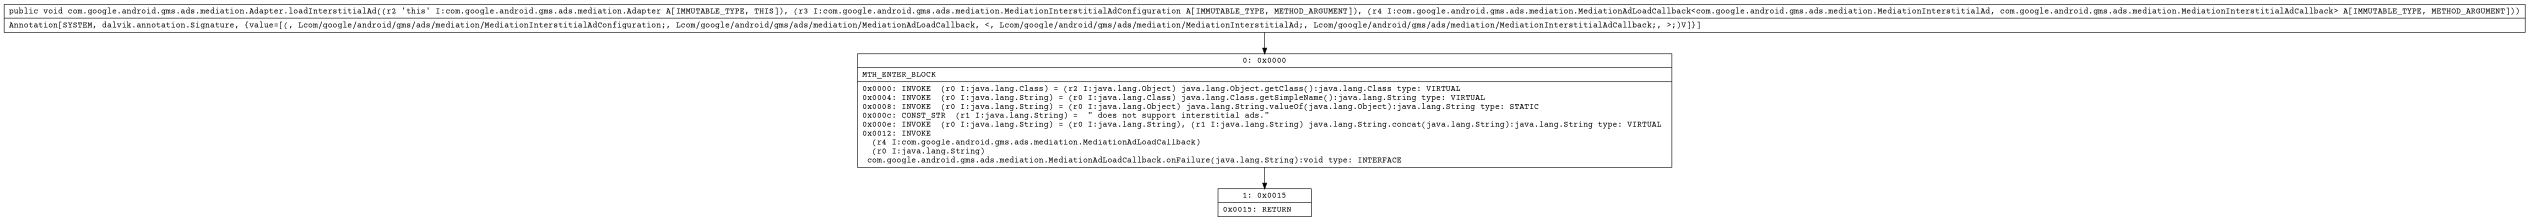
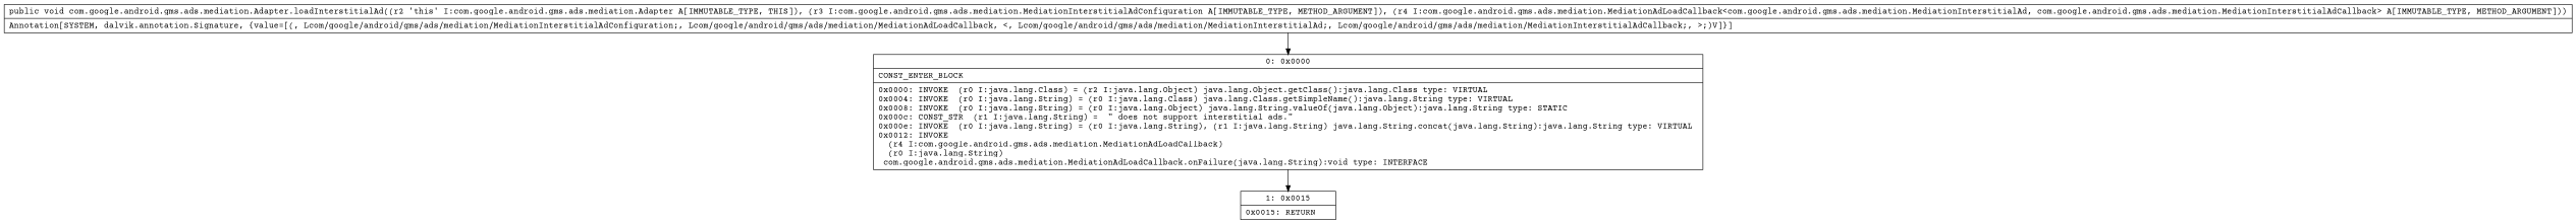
  digraph {
    fontname="Courier Prime"
    node [shape=record fontname="Courier Prime"]
    edge [fontname="Courier Prime"]
-   n1 [label="{0\:\ 0x0000|MTH_ENTER_BLOCK\l|0x0000: INVOKE  (r0 I:java.lang.Class) = (r2 I:java.lang.Object) java.lang.Object.getClass():java.lang.Class type: VIRTUAL \l0x0004: INVOKE  (r0 I:java.lang.String) = (r0 I:java.lang.Class) java.lang.Class.getSimpleName():java.lang.String type: VIRTUAL \l0x0008: INVOKE  (r0 I:java.lang.String) = (r0 I:java.lang.Object) java.lang.String.valueOf(java.lang.Object):java.lang.String type: STATIC \l0x000c: CONST_STR  (r1 I:java.lang.String) =  \" does not support interstitial ads.\" \l0x000e: INVOKE  (r0 I:java.lang.String) = (r0 I:java.lang.String), (r1 I:java.lang.String) java.lang.String.concat(java.lang.String):java.lang.String type: VIRTUAL \l0x0012: INVOKE  \l  (r4 I:com.google.android.gms.ads.mediation.MediationAdLoadCallback)\l  (r0 I:java.lang.String)\l com.google.android.gms.ads.mediation.MediationAdLoadCallback.onFailure(java.lang.String):void type: INTERFACE \l}"]
+   n1 [label="{0\:\ 0x0000|CONST_ENTER_BLOCK\l|0x0000: INVOKE  (r0 I:java.lang.Class) = (r2 I:java.lang.Object) java.lang.Object.getClass():java.lang.Class type: VIRTUAL \l0x0004: INVOKE  (r0 I:java.lang.String) = (r0 I:java.lang.Class) java.lang.Class.getSimpleName():java.lang.String type: VIRTUAL \l0x0008: INVOKE  (r0 I:java.lang.String) = (r0 I:java.lang.Object) java.lang.String.valueOf(java.lang.Object):java.lang.String type: STATIC \l0x000c: CONST_STR  (r1 I:java.lang.String) =  \" does not support interstitial ads.\" \l0x000e: INVOKE  (r0 I:java.lang.String) = (r0 I:java.lang.String), (r1 I:java.lang.String) java.lang.String.concat(java.lang.String):java.lang.String type: VIRTUAL \l0x0012: INVOKE  \l  (r4 I:com.google.android.gms.ads.mediation.MediationAdLoadCallback)\l  (r0 I:java.lang.String)\l com.google.android.gms.ads.mediation.MediationAdLoadCallback.onFailure(java.lang.String):void type: INTERFACE \l}"]
    n2 [label="{1\:\ 0x0015|0x0015: RETURN   \l}"]
    n3 [label="{public void com.google.android.gms.ads.mediation.Adapter.loadInterstitialAd((r2 'this' I:com.google.android.gms.ads.mediation.Adapter A[IMMUTABLE_TYPE, THIS]), (r3 I:com.google.android.gms.ads.mediation.MediationInterstitialAdConfiguration A[IMMUTABLE_TYPE, METHOD_ARGUMENT]), (r4 I:com.google.android.gms.ads.mediation.MediationAdLoadCallback\<com.google.android.gms.ads.mediation.MediationInterstitialAd, com.google.android.gms.ads.mediation.MediationInterstitialAdCallback\> A[IMMUTABLE_TYPE, METHOD_ARGUMENT]))  | Annotation[SYSTEM, dalvik.annotation.Signature, \{value=[(, Lcom\/google\/android\/gms\/ads\/mediation\/MediationInterstitialAdConfiguration;, Lcom\/google\/android\/gms\/ads\/mediation\/MediationAdLoadCallback, \<, Lcom\/google\/android\/gms\/ads\/mediation\/MediationInterstitialAd;, Lcom\/google\/android\/gms\/ads\/mediation\/MediationInterstitialAdCallback;, \>;)V]\}]\l}"]
    n1 -> n2
    n3 -> n1
  }
